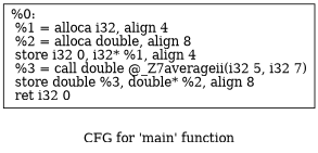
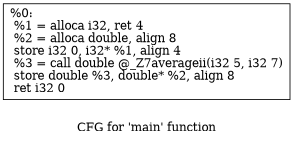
  digraph {
    label="CFG for 'main' function"
-   n1 [label="{%0:\l  %1 = alloca i32, align 4\l  %2 = alloca double, align 8\l  store i32 0, i32* %1, align 4\l  %3 = call double @_Z7averageii(i32 5, i32 7)\l  store double %3, double* %2, align 8\l  ret i32 0\l}" shape=record]
+   n1 [label="{%0:\l  %1 = alloca i32, ret 4\l  %2 = alloca double, align 8\l  store i32 0, i32* %1, align 4\l  %3 = call double @_Z7averageii(i32 5, i32 7)\l  store double %3, double* %2, align 8\l  ret i32 0\l}" shape=record]
  }
